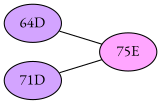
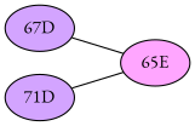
  graph {
    fontname="EB Garamond"
    rankdir=LR
    node [fillcolor="#D3A4FF" fontname="EB Garamond" style=radial]
    edge [fontname="EB Garamond" penwidth=1]
-   "75E" [fillcolor="#FFA6FF"]
-   "67D" [label="64D"]
+   "75E" [fillcolor="#FFA6FF" label="65E"]
+   "67D"
    "71D"
    "67D" -- "75E"
    "71D" -- "75E"
  }
